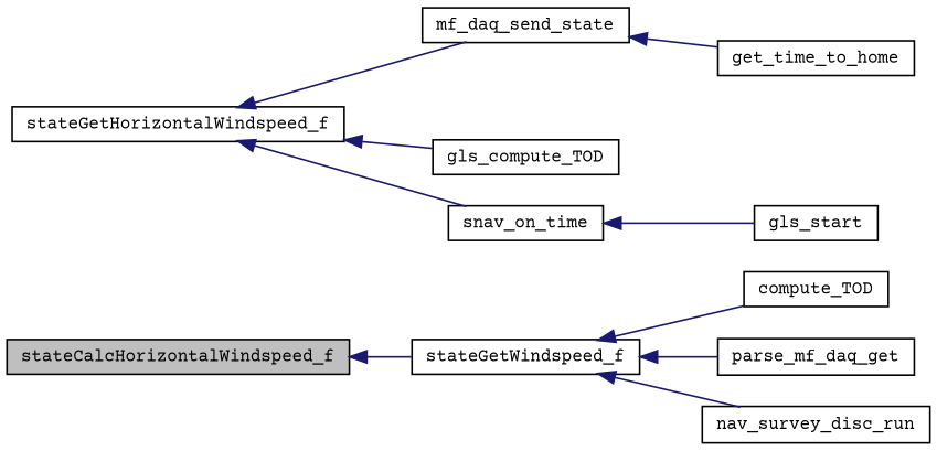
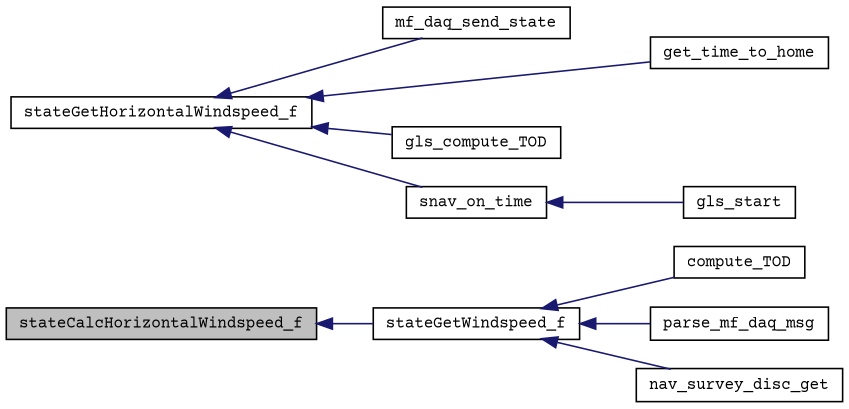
  digraph {
    fontname="Courier Prime"
    rankdir=LR
    node [color=black fillcolor=white fontname="Courier Prime" fontsize=10 shape=record style=filled]
    edge [color=midnightblue dir=back fontname="Courier Prime" fontsize=10 labelfontname=FreeSans labelfontsize=10 style=solid]
    n1 [fillcolor=grey75 fontcolor=black height=0.2 label=stateCalcHorizontalWindspeed_f width=0.4]
    n2 [height=0.2 label=stateGetWindspeed_f width=0.4]
    n3 [height=0.2 label=stateGetHorizontalWindspeed_f width=0.4]
    n4 [height=0.2 label=mf_daq_send_state width=0.4]
    n5 [height=0.2 label=get_time_to_home width=0.4]
    n6 [height=0.2 label=gls_compute_TOD width=0.4]
    n7 [height=0.2 label=snav_on_time width=0.4]
    n8 [height=0.2 label=compute_TOD width=0.4]
-   n9 [height=0.2 label=parse_mf_daq_get width=0.4]
-   n10 [height=0.2 label=nav_survey_disc_run width=0.4]
+   n9 [height=0.2 label=parse_mf_daq_msg width=0.4]
+   n10 [height=0.2 label=nav_survey_disc_get width=0.4]
    n11 [height=0.2 label=gls_start width=0.4]
    n1 -> n2
    n2 -> n8
    n2 -> n9
    n2 -> n10
    n3 -> n4
-   n4 -> n5
+   n3 -> n5
    n3 -> n6
    n3 -> n7
    n7 -> n11
  }
